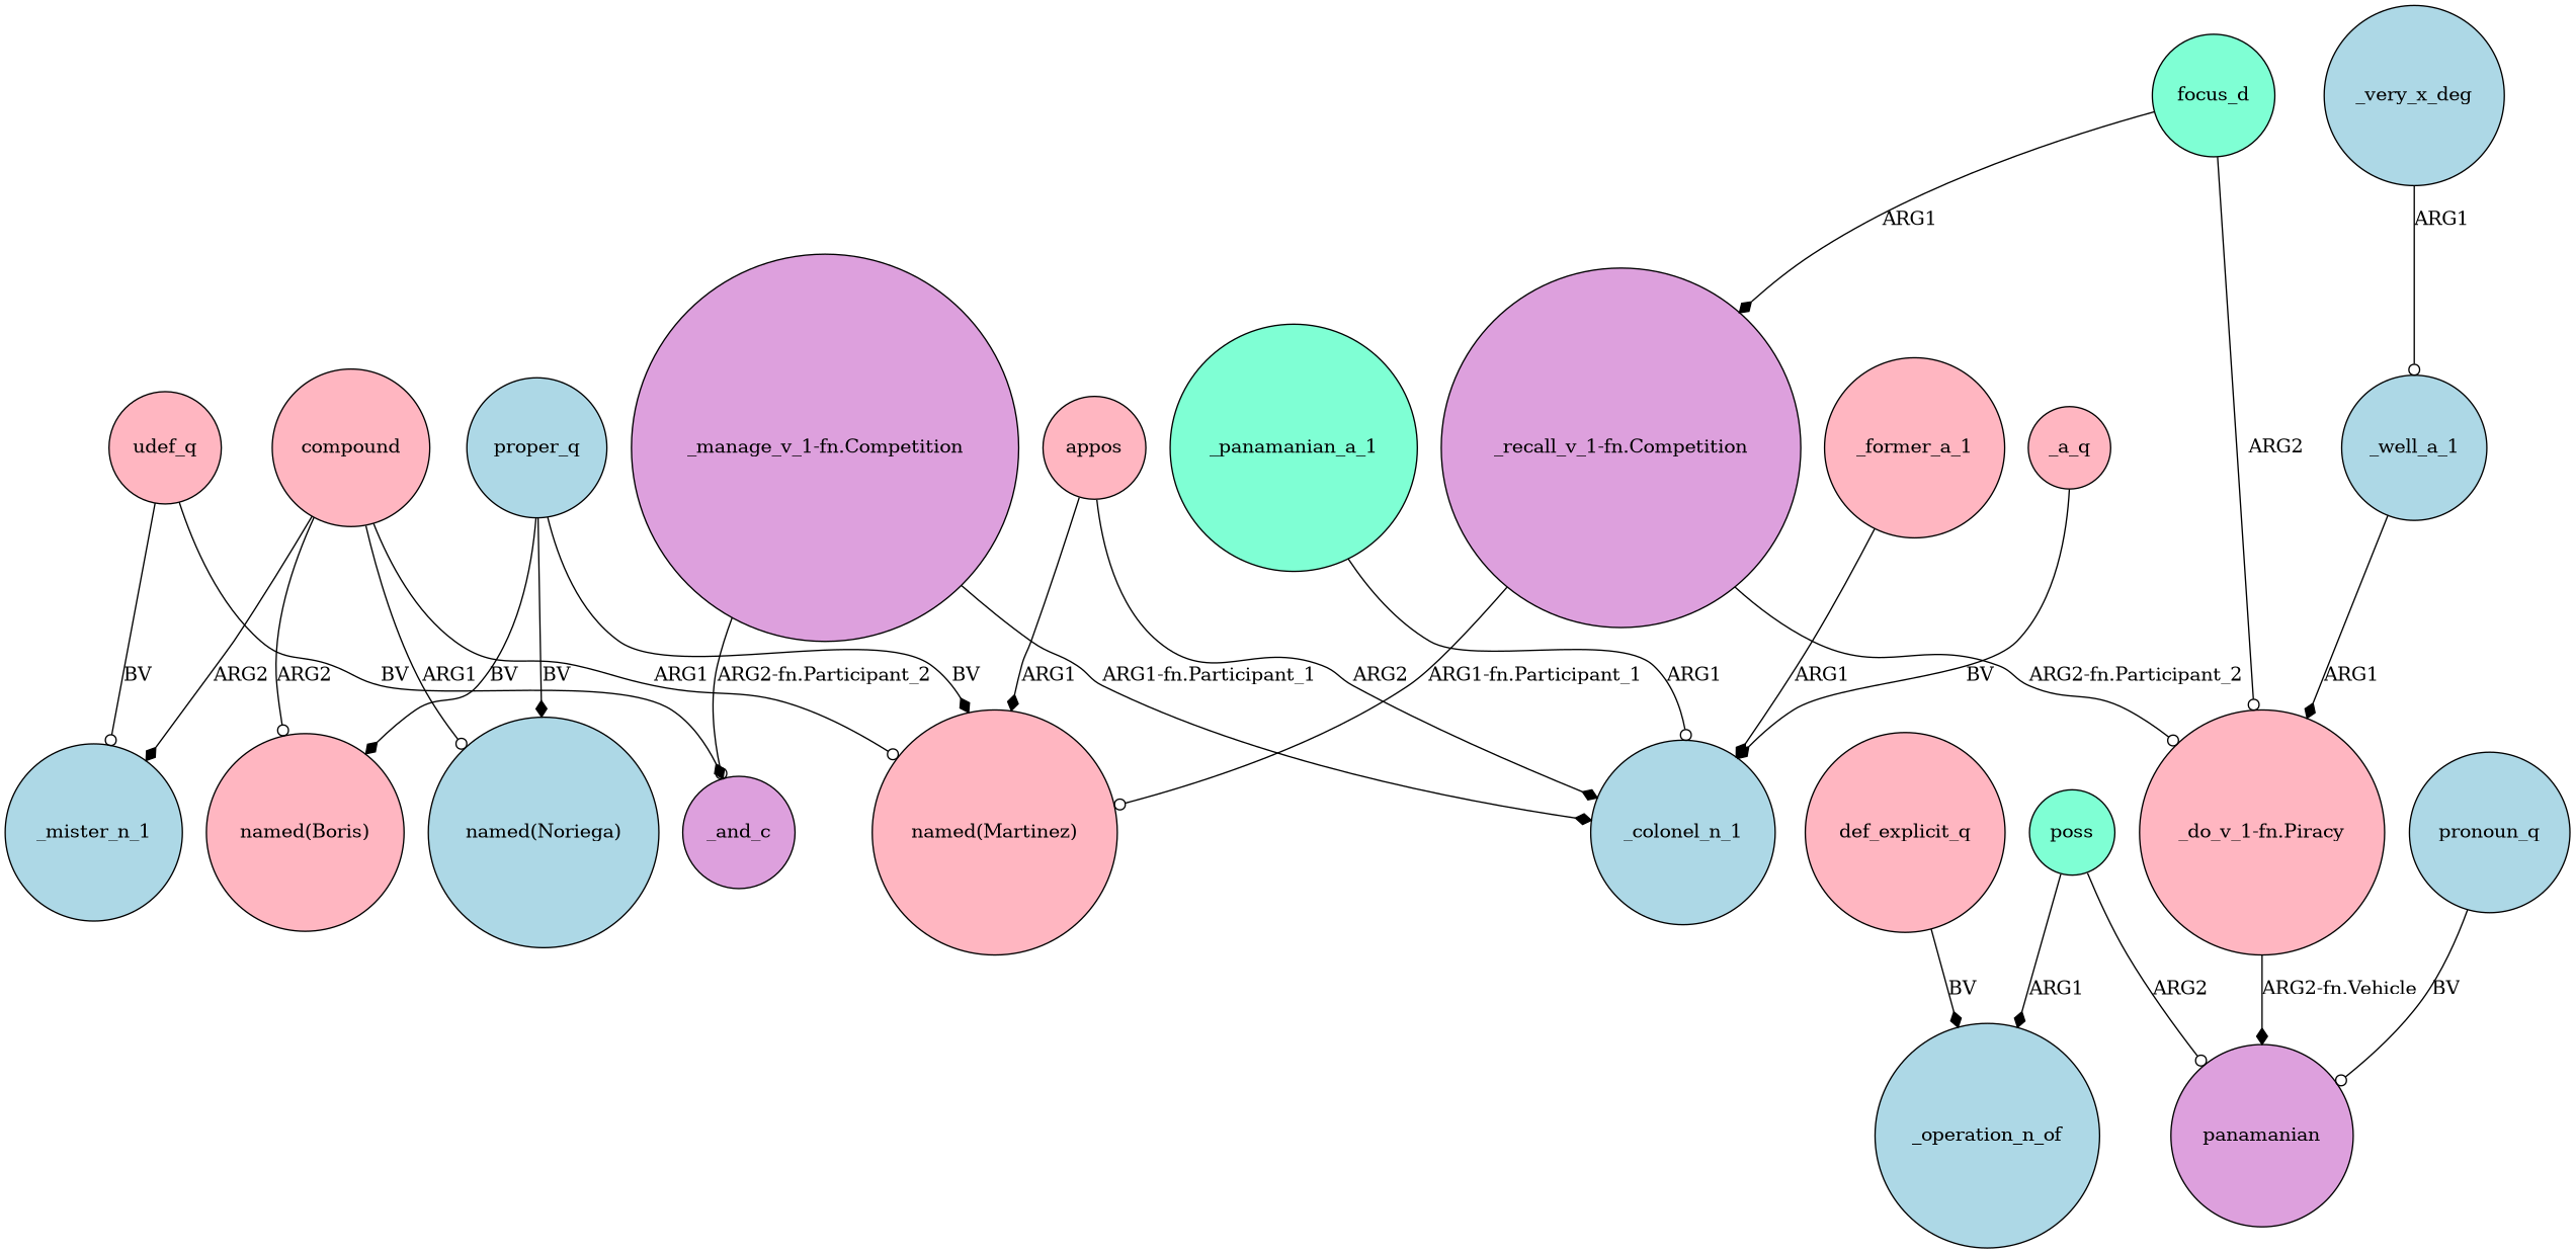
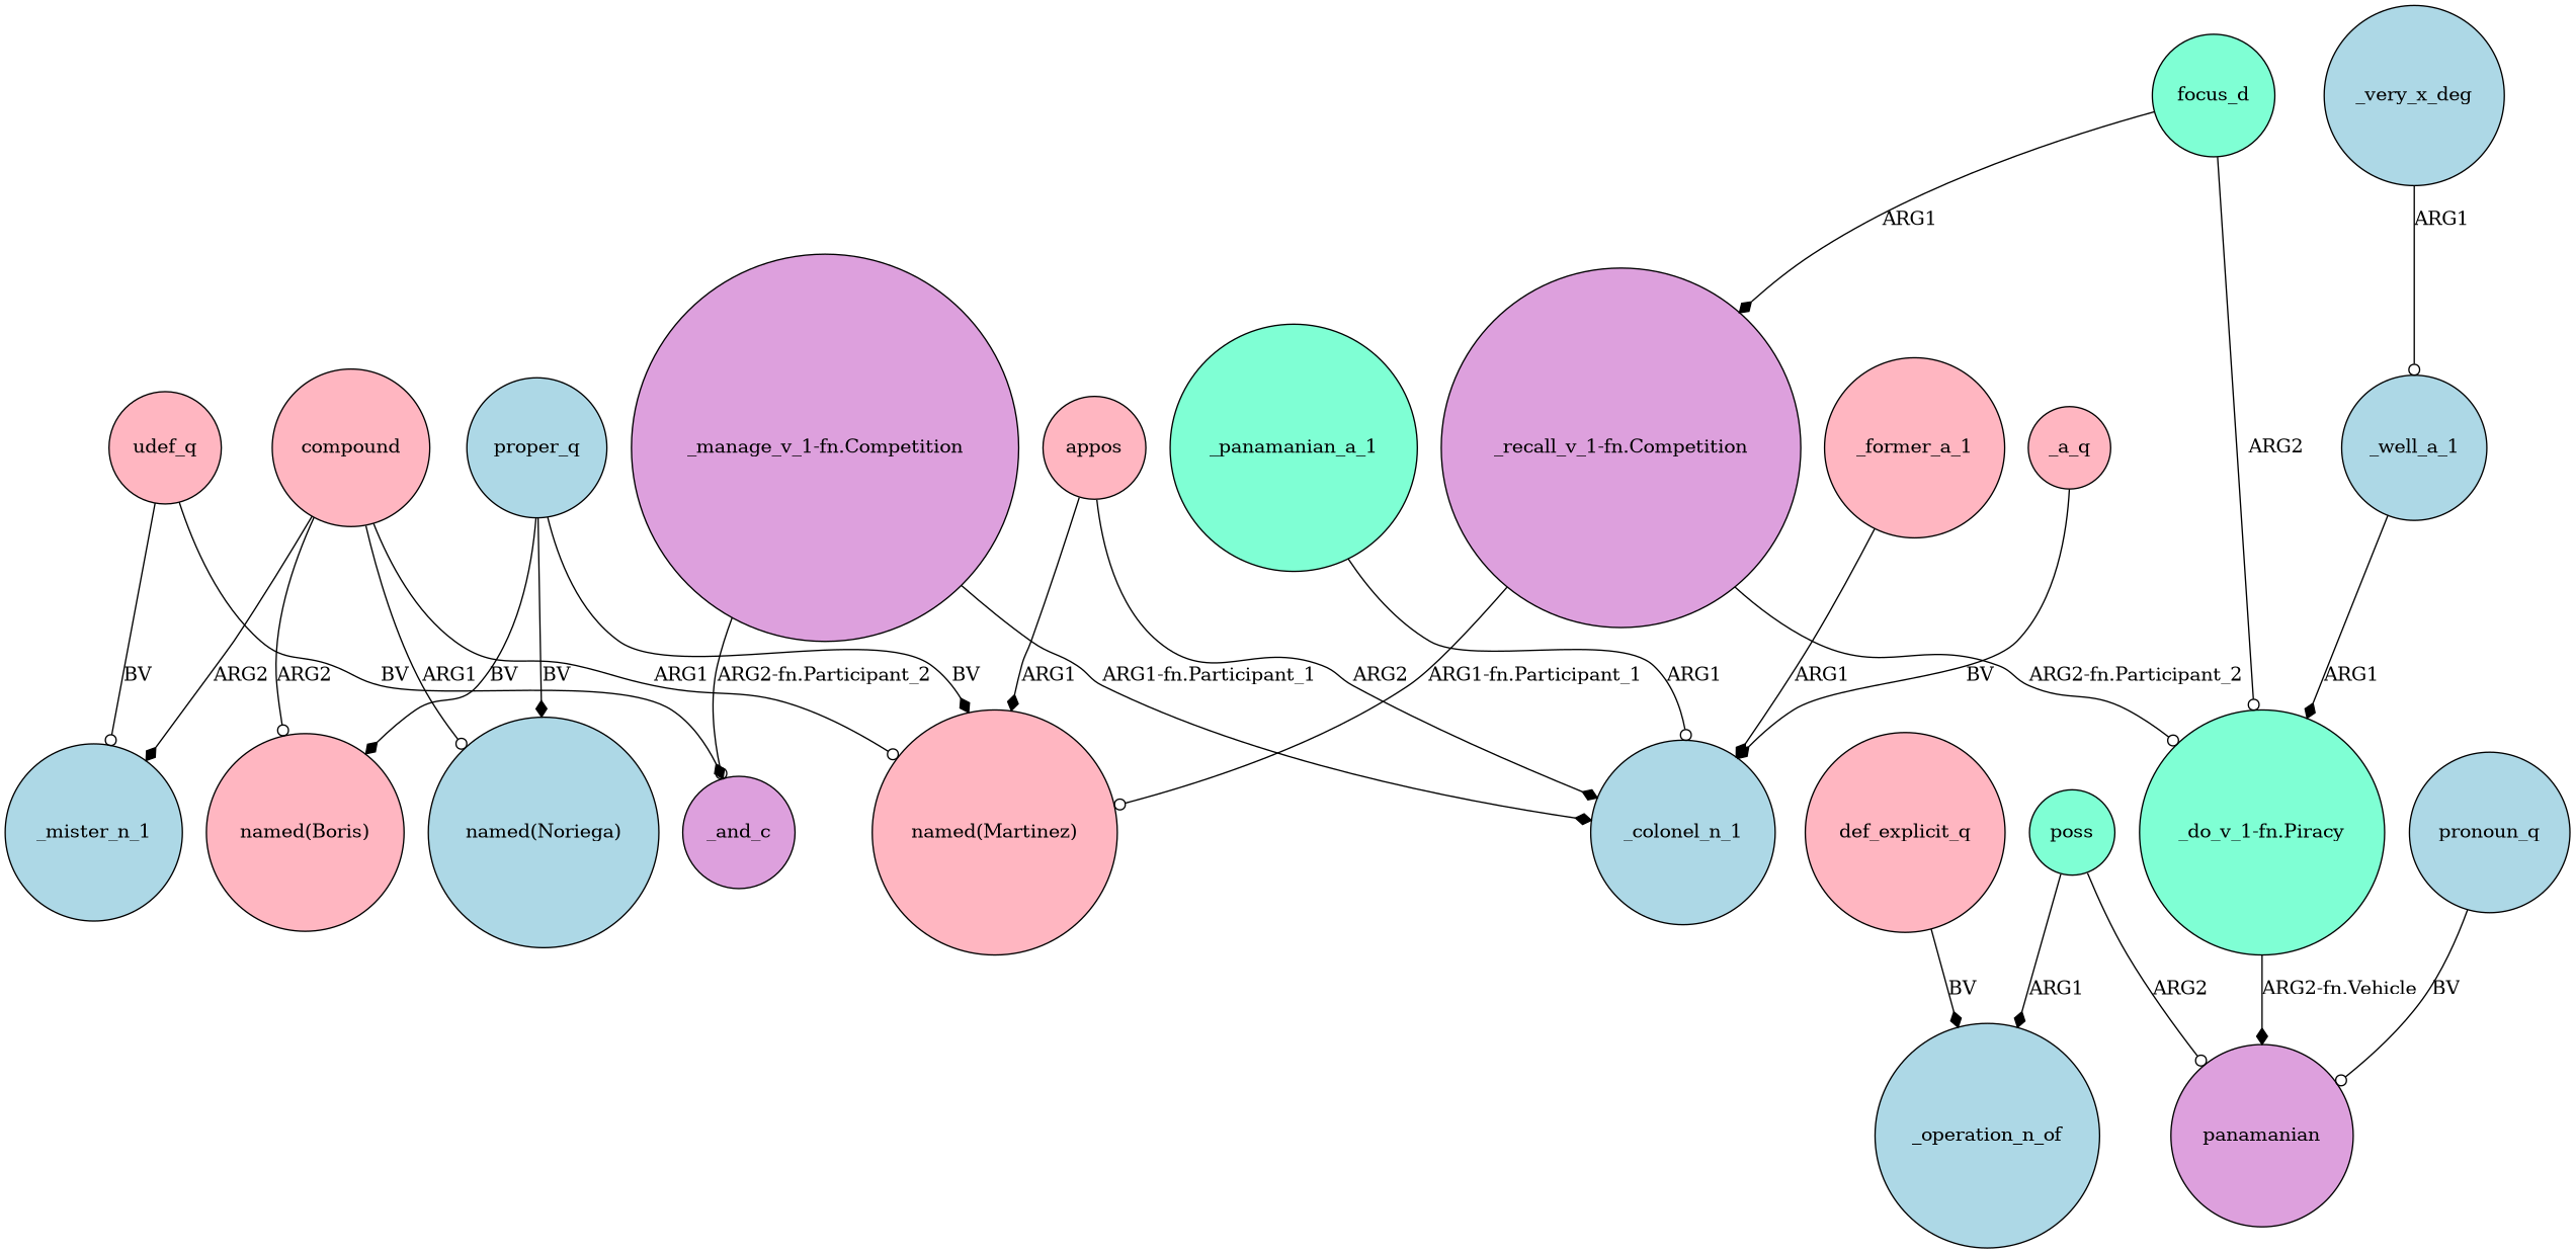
  digraph {
    node [fillcolor=lightpink shape=circle style=filled]
    edge [arrowhead=diamond]
    "named(Noriega)" [fillcolor=lightblue]
    compound
    _mister_n_1 [fillcolor=lightblue]
    "named(Martinez)"
    "named(Boris)"
    focus_d [fillcolor=aquamarine]
    "_recall_v_1-fn.Competition" [fillcolor=plum]
-   "_do_v_1-fn.Piracy"
+   "_do_v_1-fn.Piracy" [fillcolor=aquamarine]
    n9 [fillcolor=plum label=panamanian]
    poss [fillcolor=aquamarine]
    _operation_n_of [fillcolor=lightblue]
    _well_a_1 [fillcolor=lightblue]
    udef_q
    _and_c [fillcolor=plum]
    "_manage_v_1-fn.Competition" [fillcolor=plum]
    _colonel_n_1 [fillcolor=lightblue]
    pronoun_q [fillcolor=lightblue]
    _very_x_deg [fillcolor=lightblue]
    _panamanian_a_1 [fillcolor=aquamarine]
    _former_a_1
    def_explicit_q
    appos
    proper_q [fillcolor=lightblue]
    _a_q
    compound -> "named(Noriega)" [arrowhead=odot label=ARG1]
    compound -> _mister_n_1 [label=ARG2]
    compound -> "named(Martinez)" [arrowhead=odot label=ARG1]
    compound -> "named(Boris)" [arrowhead=odot label=ARG2]
    focus_d -> "_recall_v_1-fn.Competition" [label=ARG1]
    focus_d -> "_do_v_1-fn.Piracy" [arrowhead=odot label=ARG2]
    "_recall_v_1-fn.Competition" -> "named(Martinez)" [arrowhead=odot label="ARG1-fn.Participant_1"]
    "_recall_v_1-fn.Competition" -> "_do_v_1-fn.Piracy" [arrowhead=odot label="ARG2-fn.Participant_2"]
    "_do_v_1-fn.Piracy" -> n9 [label="ARG2-fn.Vehicle"]
    poss -> n9 [arrowhead=odot label=ARG2]
    poss -> _operation_n_of [label=ARG1]
    _well_a_1 -> "_do_v_1-fn.Piracy" [label=ARG1]
    udef_q -> _mister_n_1 [arrowhead=odot label=BV]
    udef_q -> _and_c [label=BV]
    "_manage_v_1-fn.Competition" -> _and_c [arrowhead=odot label="ARG2-fn.Participant_2"]
    "_manage_v_1-fn.Competition" -> _colonel_n_1 [label="ARG1-fn.Participant_1"]
    pronoun_q -> n9 [arrowhead=odot label=BV]
    _very_x_deg -> _well_a_1 [arrowhead=odot label=ARG1]
    _panamanian_a_1 -> _colonel_n_1 [arrowhead=odot label=ARG1]
    _former_a_1 -> _colonel_n_1 [label=ARG1]
    def_explicit_q -> _operation_n_of [label=BV]
    appos -> "named(Martinez)" [label=ARG1]
    appos -> _colonel_n_1 [label=ARG2]
    proper_q -> "named(Noriega)" [label=BV]
    proper_q -> "named(Martinez)" [label=BV]
    proper_q -> "named(Boris)" [label=BV]
    _a_q -> _colonel_n_1 [label=BV]
  }
